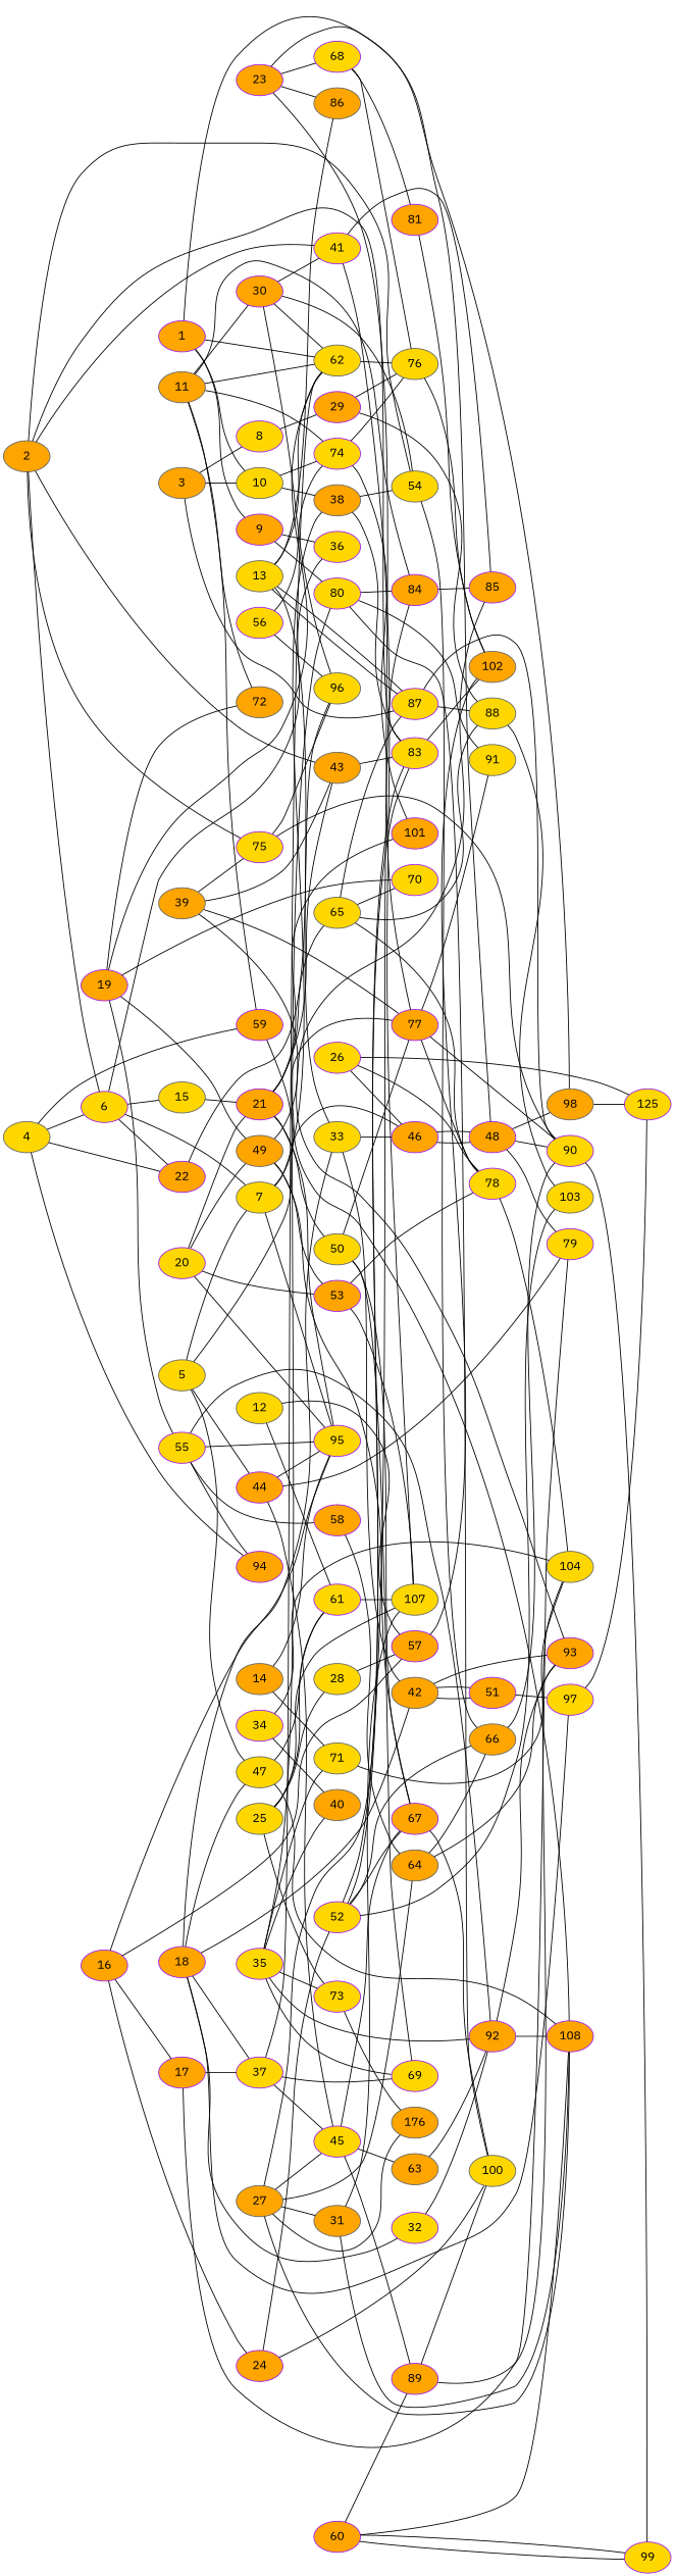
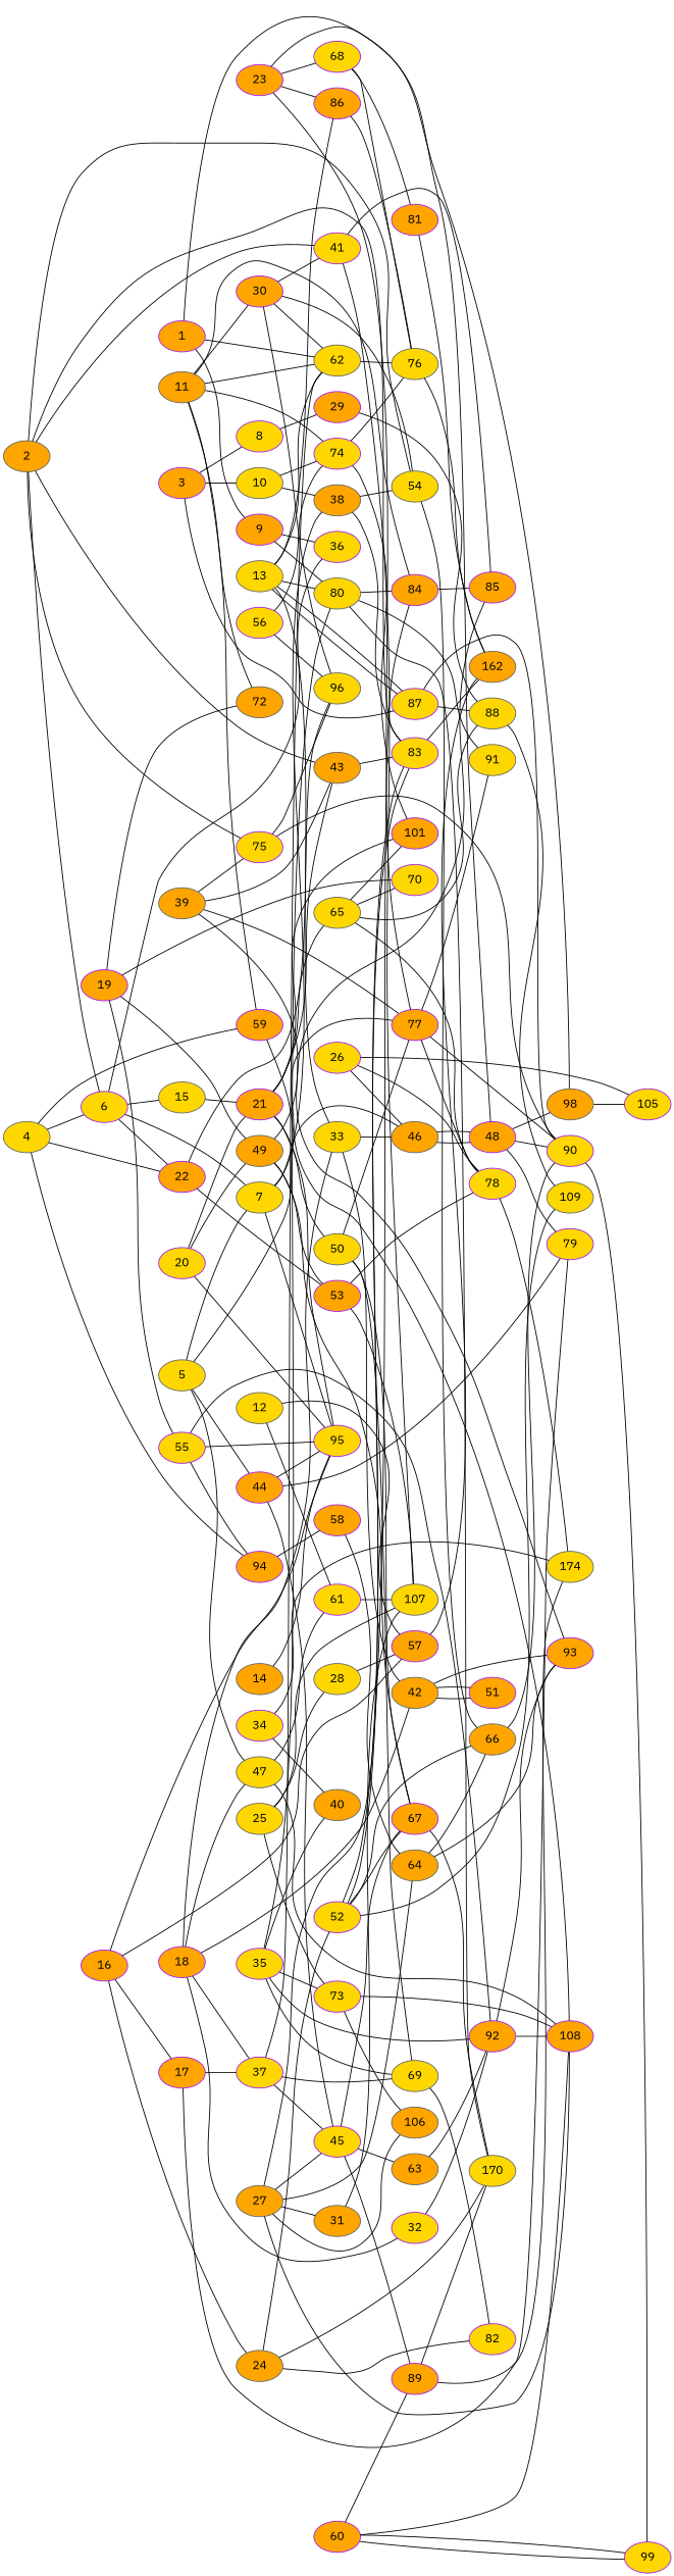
  graph {
    fontname="IBM Plex Sans"
    rankdir=LR
    node [color=purple fillcolor=gold fontname="IBM Plex Sans" style=filled]
    edge [fontname="IBM Plex Sans"]
    1 [fillcolor=orange]
    9 [fillcolor=orange]
    10 [color=gray40]
    48 [fillcolor=orange]
    62 [color=gray40]
    36
-   80
+   80 [color=gray40]
    38 [color=gray40 fillcolor=orange]
    74
    79
    98 [color=gray40 fillcolor=orange]
    90
    76 [color=gray40]
    2 [color=gray40 fillcolor=orange]
    6
    41
    43 [color=gray40 fillcolor=orange]
    54 [color=gray40]
    75
    83
    22 [fillcolor=orange]
    7 [color=gray40]
    15 [color=gray40]
    107 [color=gray40]
    85 [fillcolor=orange]
    66 [color=gray40 fillcolor=orange]
    96 [color=gray40]
-   102 [color=gray40 fillcolor=orange]
-   3 [color=gray40 fillcolor=orange]
+   102 [color=gray40 fillcolor=orange label=162]
+   3 [fillcolor=orange]
    8
    87
    29 [fillcolor=orange]
    88 [color=gray40]
    4 [color=gray40]
    59 [fillcolor=orange]
    94 [fillcolor=orange]
    53 [fillcolor=orange]
    108 [fillcolor=orange]
    5 [color=gray40]
-   46 [fillcolor=orange]
+   46 [color=gray40 fillcolor=orange]
    47 [color=gray40]
    44 [fillcolor=orange]
    77 [fillcolor=orange]
    95
    61
    56
    21 [fillcolor=orange]
    78
    91 [color=gray40]
    84 [fillcolor=orange]
-   100 [color=gray40]
+   100 [color=gray40 label=170]
    101 [fillcolor=orange]
    11 [color=gray40 fillcolor=orange]
    30 [fillcolor=orange]
    72 [color=gray40 fillcolor=orange]
    12 [color=gray40]
    57 [fillcolor=orange]
    13 [color=gray40]
    33 [color=gray40]
-   86 [color=gray40 fillcolor=orange]
+   86 [fillcolor=orange]
    42 [color=gray40 fillcolor=orange]
    68
    81 [fillcolor=orange]
    14 [color=gray40 fillcolor=orange]
-   71 [color=gray40]
-   104 [color=gray40]
+   104 [color=gray40 label=174]
    50 [color=gray40]
    65 [color=gray40]
    16 [fillcolor=orange]
    17 [fillcolor=orange]
-   24 [fillcolor=orange]
+   24 [color=gray40 fillcolor=orange]
    37
    52
+   82
    45
-   69
+   69 [color=gray40]
    18 [fillcolor=orange]
    32
-   97
    92 [fillcolor=orange]
    93 [fillcolor=orange]
    51 [fillcolor=orange]
-   105 [label=125]
+   105
    19 [fillcolor=orange]
    49 [color=gray40 fillcolor=orange]
    55
    70
    67 [fillcolor=orange]
    58 [fillcolor=orange]
    20
    23 [fillcolor=orange]
-   103 [color=gray40]
+   103 [color=gray40 label=109]
    25 [color=gray40]
    28 [color=gray40]
    73
-   106 [color=gray40 fillcolor=orange label=176]
+   106 [color=gray40 fillcolor=orange]
    26
    27 [color=gray40 fillcolor=orange]
    31 [color=gray40 fillcolor=orange]
    64 [color=gray40 fillcolor=orange]
    63 [color=gray40 fillcolor=orange]
    89 [fillcolor=orange]
    40 [color=gray40 fillcolor=orange]
    34
    35
    39 [color=gray40 fillcolor=orange]
    99
    60 [fillcolor=orange]
    1 -- 9
-   1 -- 10
    1 -- 48
    1 -- 62
    9 -- 36
    9 -- 80
    10 -- 38
    10 -- 74
    48 -- 79
    48 -- 98
    48 -- 90
    62 -- 76
    80 -- 91
    80 -- 84
    80 -- 100
    38 -- 54
    38 -- 83
    74 -- 76
    74 -- 101
    98 -- 105
    90 -- 99
    76 -- 102
    2 -- 6
    2 -- 41
    2 -- 43
    2 -- 54
    2 -- 75
    2 -- 83
    6 -- 36
    6 -- 22
    6 -- 7
    6 -- 15
    41 -- 107
    41 -- 85
    43 -- 83
    54 -- 66
    75 -- 90
    75 -- 96
    83 -- 102
    22 -- 96
-   20 -- 53
+   22 -- 53
    7 -- 38
    7 -- 77
    7 -- 95
    15 -- 21
    66 -- 90
    3 -- 10
    3 -- 8
    3 -- 87
    8 -- 29
    87 -- 90
    87 -- 88
-   29 -- 76
+   86 -- 76
    29 -- 88
    88 -- 103
    4 -- 6
    4 -- 22
    4 -- 59
    4 -- 94
    59 -- 108
    53 -- 107
    53 -- 78
    5 -- 7
    5 -- 46
    5 -- 47
    5 -- 44
    46 -- 48
    46 -- 48
    47 -- 108
    47 -- 61
    44 -- 79
    44 -- 95
    44 -- 45
    77 -- 90
    77 -- 78
    77 -- 91
    61 -- 107
    56 -- 74
    56 -- 96
    21 -- 43
    21 -- 95
    21 -- 101
    21 -- 50
    21 -- 65
    78 -- 104
    84 -- 85
    11 -- 62
    11 -- 74
    11 -- 59
    11 -- 84
    11 -- 30
    11 -- 72
    30 -- 62
    30 -- 41
    30 -- 54
    30 -- 96
    12 -- 61
    12 -- 57
    57 -- 102
    13 -- 62
+   13 -- 80
    13 -- 87
    13 -- 87
    13 -- 33
    13 -- 86
    33 -- 46
    33 -- 42
    42 -- 93
    42 -- 51
    42 -- 51
    68 -- 76
    68 -- 81
    81 -- 102
    14 -- 95
-   14 -- 71
-   71 -- 104
    50 -- 77
    50 -- 69
    50 -- 67
-   65 -- 87
+   65 -- 101
    65 -- 88
    65 -- 78
    65 -- 70
    16 -- 95
    16 -- 57
    16 -- 17
    16 -- 24
    17 -- 79
    17 -- 37
    24 -- 100
    24 -- 52
+   24 -- 82
    37 -- 62
    37 -- 45
    37 -- 69
    52 -- 83
    52 -- 83
    52 -- 66
    52 -- 67
    52 -- 103
    45 -- 67
    45 -- 63
    45 -- 89
+   69 -- 82
    18 -- 47
    18 -- 33
    18 -- 42
    18 -- 37
    18 -- 32
-   18 -- 97
    32 -- 92
-   97 -- 105
    92 -- 108
    92 -- 93
-   51 -- 97
-   19 -- 62
    19 -- 72
    19 -- 49
    19 -- 55
    19 -- 70
    49 -- 85
    49 -- 53
    49 -- 67
    55 -- 94
    55 -- 95
    55 -- 92
-   55 -- 58
+   94 -- 58
    67 -- 100
    58 -- 64
    20 -- 95
    20 -- 21
    20 -- 49
    23 -- 98
    23 -- 77
    23 -- 86
    23 -- 68
    25 -- 107
-   25 -- 61
    25 -- 28
    25 -- 73
    28 -- 57
-   31 -- 108
+   73 -- 108
    73 -- 106
    26 -- 46
    26 -- 78
    26 -- 105
    27 -- 108
    27 -- 84
    27 -- 45
    27 -- 106
    27 -- 31
    27 -- 64
    31 -- 107
    64 -- 66
    64 -- 93
    63 -- 92
    89 -- 100
    89 -- 104
    34 -- 104
    34 -- 40
    35 -- 80
-   35 -- 71
    35 -- 69
    35 -- 92
    35 -- 73
    35 -- 40
    39 -- 43
    39 -- 75
    39 -- 77
    39 -- 93
    60 -- 108
    60 -- 89
    60 -- 99
    60 -- 99
  }
